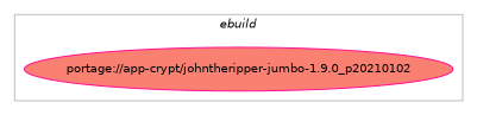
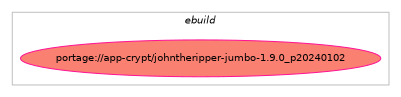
  digraph {
    compound=true
    concentrate=true
    fontname=Helvetica
    fontsize=10
    newrank=true
    rankdir=LR
    ranksep=1.5
-   n1 [color=deeppink fontname=Helvetica fontsize=10 label="portage://app-crypt/johntheripper-jumbo-1.9.0_p20210102" width=4 style=filled fillcolor=salmon]
+   n1 [color=deeppink fontname=Helvetica fontsize=10 label="portage://app-crypt/johntheripper-jumbo-1.9.0_p20240102" width=4 style=filled fillcolor=salmon]
    subgraph cluster_1 {
      color=gray
      label=<<i>ebuild</i>>
      n1
    }
    subgraph cluster_2 {
      color=gray
      label=<<i>dependencies</i>>
      subgraph cluster_3 {
        color=gray
        fillcolor="#eeeeee"
        label=<<i>compile</i>>
        style=filled
      }
      subgraph cluster_4 {
        color=gray
        fillcolor="#eeeeee"
        label=<<i>compile and run</i>>
        style=filled
      }
      subgraph cluster_5 {
        color=gray
        fillcolor="#eeeeee"
        label=<<i>run</i>>
        style=filled
      }
    }
    subgraph cluster_6 {
      color=gray
      label=<<i>candidates</i>>
      rank=same
    }
  }
